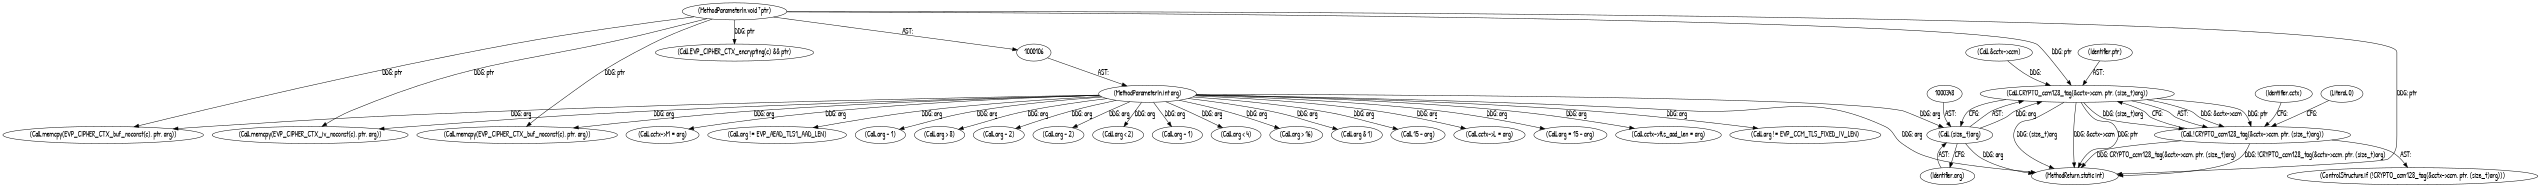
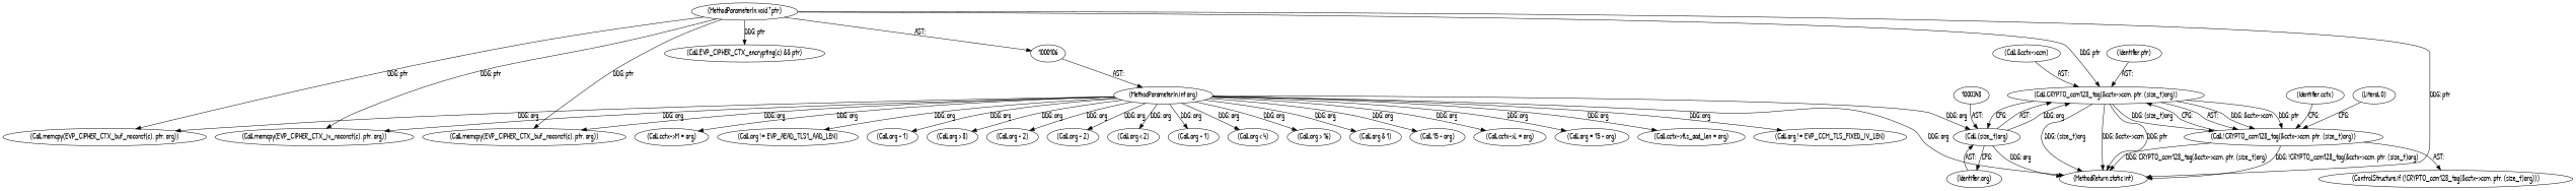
  digraph {
    fontname="Patrick Hand"
    node [fontname="Patrick Hand"]
    edge [fontname="Patrick Hand"]
    n1 [label="(Call,CRYPTO_ccm128_tag(&cctx->ccm, ptr, (size_t)arg))"]
    n2 [label="(Call,(size_t)arg)"]
    n3 [label="(Call,!CRYPTO_ccm128_tag(&cctx->ccm, ptr, (size_t)arg))"]
    n4 [label="(MethodReturn,static int)"]
    n5 [label="(Identifier,arg)"]
    n6 [label="(ControlStructure,if (!CRYPTO_ccm128_tag(&cctx->ccm, ptr, (size_t)arg)))"]
    n7 [label="(MethodParameterIn,void *ptr)"]
    n8 [label="(Call,memcpy(EVP_CIPHER_CTX_buf_noconst(c), ptr, arg))"]
    n9 [label="(Call,EVP_CIPHER_CTX_encrypting(c) && ptr)"]
    n10 [label="(Call,memcpy(EVP_CIPHER_CTX_iv_noconst(c), ptr, arg))"]
    n11 [label="(Call,memcpy(EVP_CIPHER_CTX_buf_noconst(c), ptr, arg))"]
    1000106
    n13 [label="(MethodParameterIn,int arg)"]
    n14 [label="(Call,arg != EVP_CCM_TLS_FIXED_IV_LEN)"]
    n15 [label="(Call,cctx->M = arg)"]
    n16 [label="(Call,arg != EVP_AEAD_TLS1_AAD_LEN)"]
    n17 [label="(Call,arg - 1)"]
    n18 [label="(Call,arg > 8)"]
    n19 [label="(Call,arg - 2)"]
    n20 [label="(Call,arg - 2)"]
    n21 [label="(Call,arg < 2)"]
    n22 [label="(Call,arg - 1)"]
    n23 [label="(Call,arg < 4)"]
    n24 [label="(Call,arg > 16)"]
    n25 [label="(Call,arg & 1)"]
    n26 [label="(Call,15 - arg)"]
    n27 [label="(Call,cctx->L = arg)"]
    n28 [label="(Call,arg = 15 - arg)"]
    n29 [label="(Call,cctx->tls_aad_len = arg)"]
    n30 [label="(Identifier,cctx)"]
    n31 [label="(Identifier,ptr)"]
    n32 [label="(Literal,0)"]
    n33 [label="(Call,&cctx->ccm)"]
    1000348
    n1 -> n2 [label="CFG: "]
    n1 -> n3 [label="AST: "]
    n1 -> n3 [label="DDG: &cctx->ccm"]
    n1 -> n3 [label="DDG: ptr"]
    n1 -> n3 [label="DDG: (size_t)arg"]
    n1 -> n4 [label="DDG: (size_t)arg"]
    n1 -> n4 [label="DDG: &cctx->ccm"]
    n1 -> n4 [label="DDG: ptr"]
    n2 -> n1 [label="AST: "]
    n2 -> n1 [label="DDG: arg"]
    n2 -> n4 [label="DDG: arg"]
    n2 -> n5 [label="CFG: "]
    n3 -> n1 [label="CFG: "]
    n3 -> n4 [label="DDG: !CRYPTO_ccm128_tag(&cctx->ccm, ptr, (size_t)arg)"]
    n3 -> n4 [label="DDG: CRYPTO_ccm128_tag(&cctx->ccm, ptr, (size_t)arg)"]
    n3 -> n6 [label="AST: "]
    n5 -> n2 [label="AST: "]
    n7 -> n1 [label="DDG: ptr"]
    n7 -> n4 [label="DDG: ptr"]
    n7 -> n8 [label="DDG: ptr"]
    n7 -> n9 [label="DDG: ptr"]
    n7 -> n10 [label="DDG: ptr"]
    n7 -> n11 [label="DDG: ptr"]
    n7 -> 1000106 [label="AST: "]
    1000106 -> n13 [label="AST: "]
    n13 -> n2 [label="DDG: arg"]
    n13 -> n4 [label="DDG: arg"]
    n13 -> n8 [label="DDG: arg"]
    n13 -> n10 [label="DDG: arg"]
    n13 -> n11 [label="DDG: arg"]
    n13 -> n14 [label="DDG: arg"]
    n13 -> n15 [label="DDG: arg"]
    n13 -> n16 [label="DDG: arg"]
    n13 -> n17 [label="DDG: arg"]
    n13 -> n18 [label="DDG: arg"]
    n13 -> n19 [label="DDG: arg"]
    n13 -> n20 [label="DDG: arg"]
    n13 -> n21 [label="DDG: arg"]
    n13 -> n22 [label="DDG: arg"]
    n13 -> n23 [label="DDG: arg"]
    n13 -> n24 [label="DDG: arg"]
    n13 -> n25 [label="DDG: arg"]
    n13 -> n26 [label="DDG: arg"]
    n13 -> n27 [label="DDG: arg"]
    n13 -> n28 [label="DDG: arg"]
    n13 -> n29 [label="DDG: arg"]
    n30 -> n3 [label="CFG: "]
    n31 -> n1 [label="AST: "]
    n32 -> n3 [label="CFG: "]
-   n33 -> n1 [label="DDG: "]
+   n33 -> n1 [label="AST: "]
    1000348 -> n2 [label="AST: "]
  }
